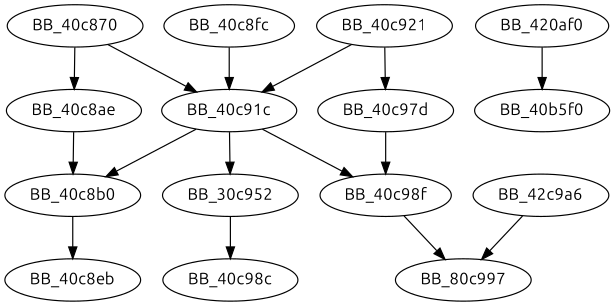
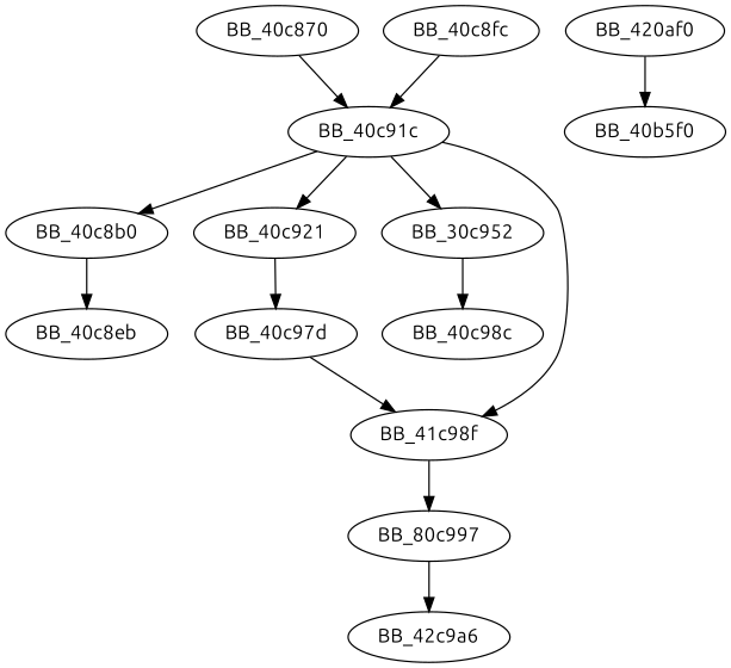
  digraph {
    fontname=Ubuntu
    node [fontname=Ubuntu]
    edge [fontname=Ubuntu]
    BB_40c870
-   BB_40c8ae
    BB_40c91c
    BB_40c8b0
    BB_40c921
    n6 [label=BB_30c952]
-   BB_40c98f
+   BB_40c98f [label=BB_41c98f]
    BB_40c8eb
    n9 [label=BB_40c97d]
    BB_40c98c
    BB_40c8fc
    n12 [label=BB_80c997]
    n13 [label=BB_42c9a6]
    BB_420af0
    BB_40b5f0
-   BB_40c870 -> BB_40c8ae
    BB_40c870 -> BB_40c91c
-   BB_40c8ae -> BB_40c8b0
    BB_40c91c -> BB_40c8b0
-   BB_40c921 -> BB_40c91c
+   BB_40c91c -> BB_40c921
    BB_40c91c -> n6
    BB_40c91c -> BB_40c98f
    BB_40c8b0 -> BB_40c8eb
    BB_40c921 -> n9
    n6 -> BB_40c98c
    BB_40c98f -> n12
    n9 -> BB_40c98f
    BB_40c8fc -> BB_40c91c
-   n13 -> n12
+   n12 -> n13
    BB_420af0 -> BB_40b5f0
  }
